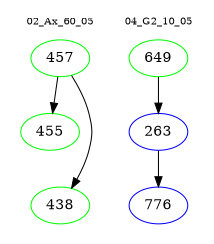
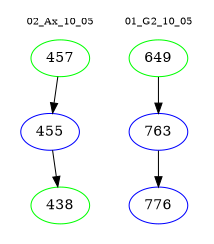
  digraph {
    node [color=green]
    edge [color=black]
    n1 [label=457]
-   n2 [label=455]
+   n2 [color=blue label=455]
    n3 [label=438]
    n4 [label=649]
-   n5 [color=blue label=263]
+   n5 [color=blue label=763]
    n6 [color=blue label=776]
    subgraph cluster_1 {
      color=white
      fontsize=10
-     label="02_Ax_60_05"
+     label="02_Ax_10_05"
      n1
      n2
      n3
    }
    subgraph cluster_2 {
      color=white
      fontsize=10
-     label="04_G2_10_05"
+     label="01_G2_10_05"
      n4
      n5
      n6
    }
    n1 -> n2
-   n1 -> n3
+   n2 -> n3
    n4 -> n5
    n5 -> n6
  }
